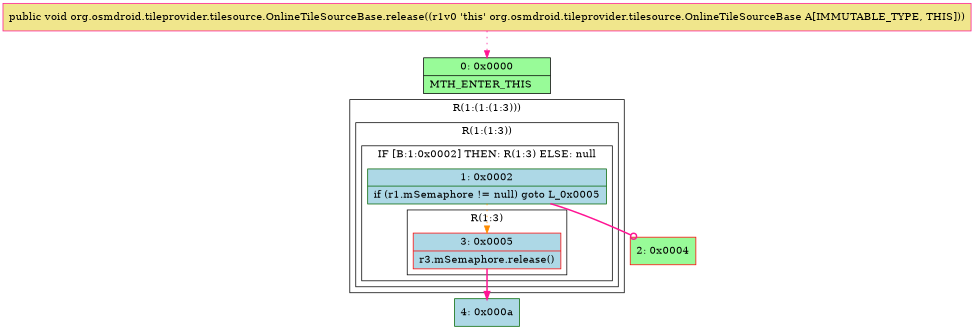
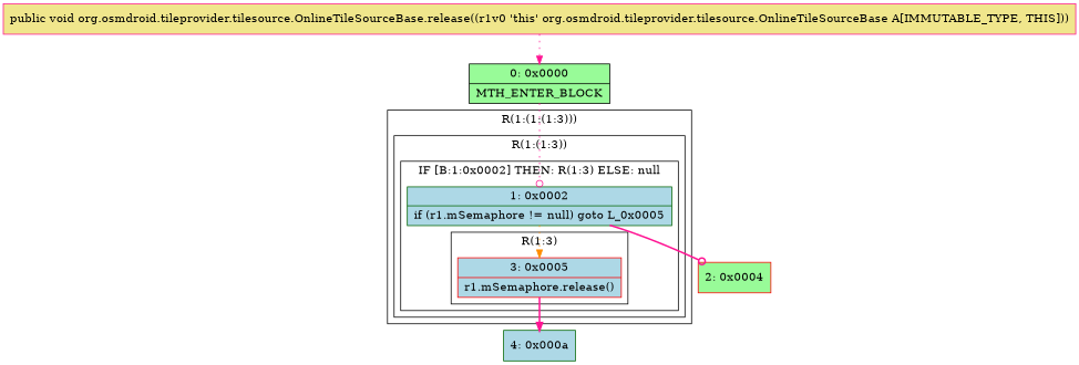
  digraph {
    node [color=red fillcolor=lightblue shape=record style=filled]
    edge [arrowhead=normal color=deeppink style=dotted]
-   n1 [label="{3\:\ 0x0005|r3.mSemaphore.release()\l}"]
+   n1 [label="{3\:\ 0x0005|r1.mSemaphore.release()\l}"]
    n2 [color=darkgreen label="{1\:\ 0x0002|if (r1.mSemaphore != null) goto L_0x0005\l}"]
    n3 [color=darkgreen label="{4\:\ 0x000a}"]
    n4 [fillcolor=palegreen label="{2\:\ 0x0004}"]
-   n5 [color=black fillcolor=palegreen label="{0\:\ 0x0000|MTH_ENTER_THIS\l}"]
+   n5 [color=black fillcolor=palegreen label="{0\:\ 0x0000|MTH_ENTER_BLOCK\l}"]
    n6 [color=deeppink fillcolor=khaki label="{public void org.osmdroid.tileprovider.tilesource.OnlineTileSourceBase.release((r1v0 'this' org.osmdroid.tileprovider.tilesource.OnlineTileSourceBase A[IMMUTABLE_TYPE, THIS])) }"]
    subgraph cluster_1 {
      label="R(1:(1:(1:3)))"
      subgraph cluster_2 {
        label="R(1:(1:3))"
        subgraph cluster_3 {
          label="IF [B:1:0x0002] THEN: R(1:3) ELSE: null"
          n2
          subgraph cluster_4 {
            label="R(1:3)"
            n1
          }
        }
      }
    }
    n1 -> n3 [style=bold]
    n2 -> n1 [color=darkorange]
    n2 -> n4 [arrowhead=odot style=bold]
+   n5 -> n2 [arrowhead=odot]
    n6 -> n5
  }
